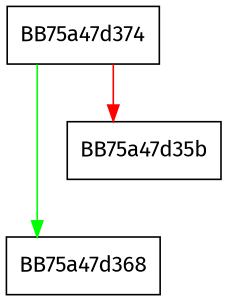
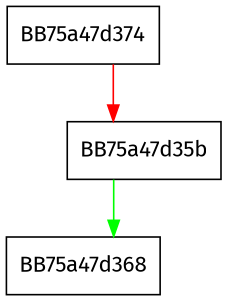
  digraph {
    fontname="Fira Sans"
    splines=ortho
    node [fontname="Fira Sans" shape=box]
    edge [fontname="Fira Sans"]
    n1 [label=BB75a47d374]
    BB75a47d368
    BB75a47d35b
-   n1 -> BB75a47d368 [color=green]
+   BB75a47d35b -> BB75a47d368 [color=green]
    n1 -> BB75a47d35b [color=red]
  }
